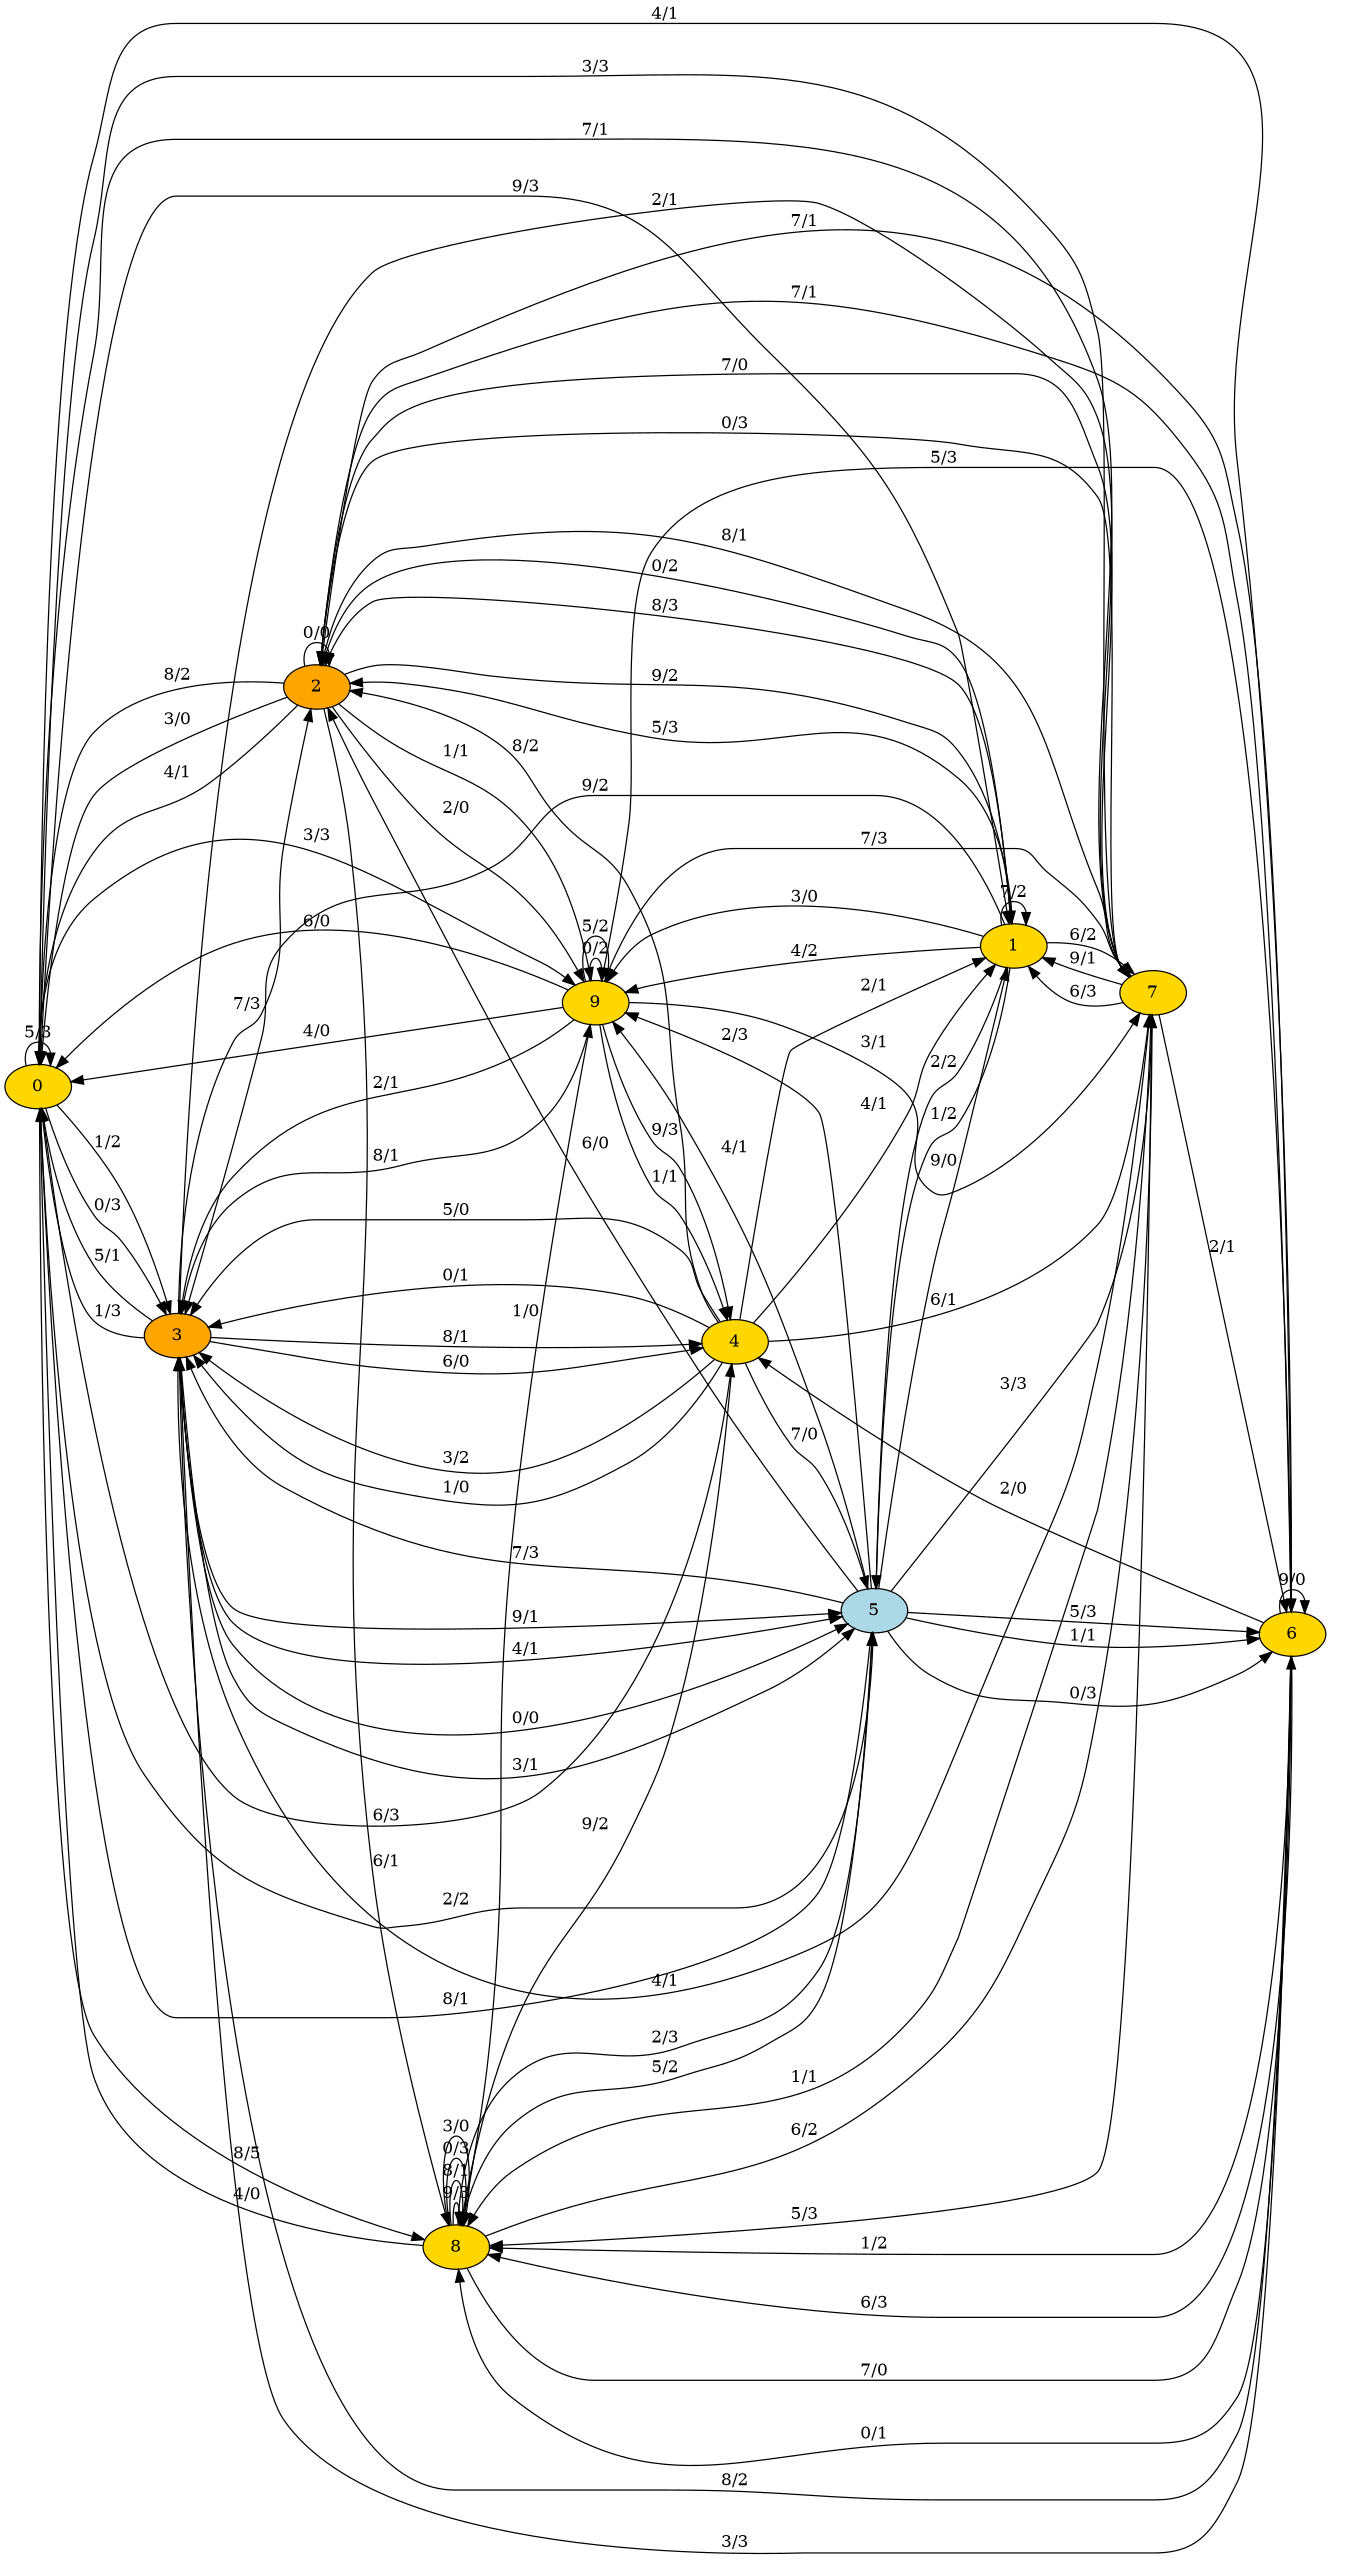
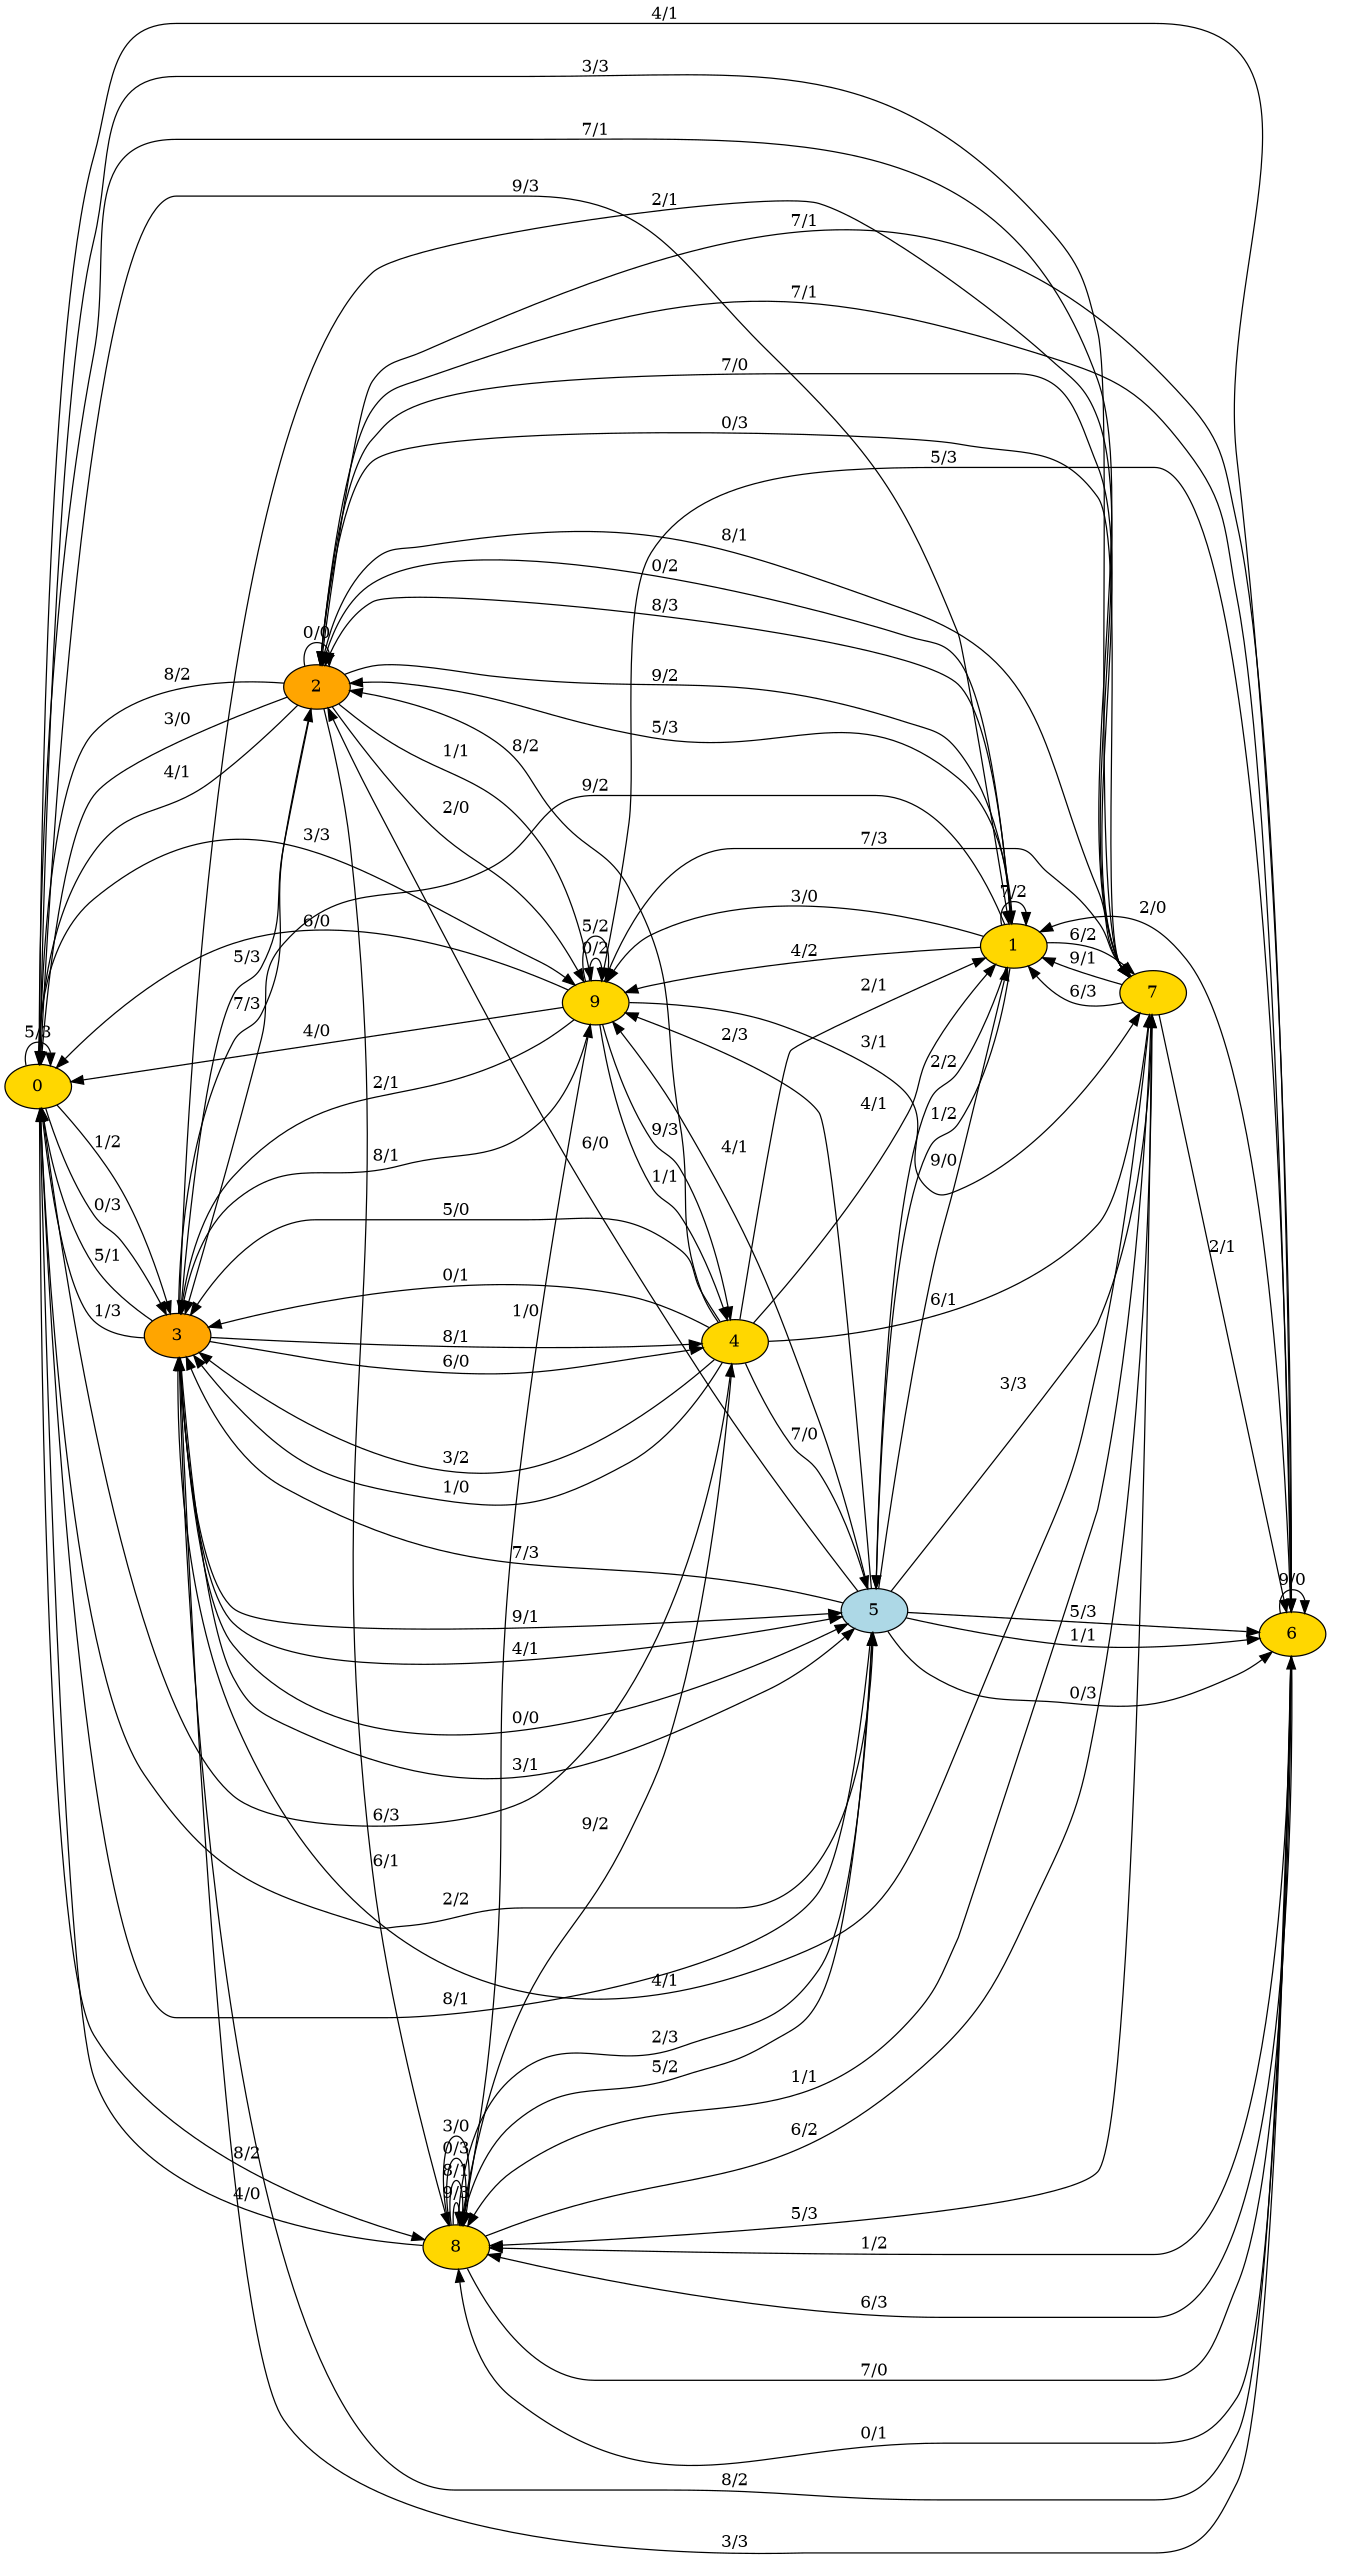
  digraph {
    fontname="DejaVu Serif"
    rankdir=LR
    node [fillcolor=gold fontname="DejaVu Serif" style=filled]
    edge [fontname="DejaVu Serif"]
    0
    3 [fillcolor=orange]
    7
    6
    1
    5 [fillcolor=lightblue]
    9
    4
    8
    2 [fillcolor=orange]
    0 -> 0 [label="5/3"]
    0 -> 3 [label="1/2"]
    0 -> 3 [label="0/3"]
    0 -> 7 [label="7/1"]
    0 -> 6 [label="4/1"]
    0 -> 1 [label="9/3"]
    0 -> 5 [label="2/2"]
    0 -> 9 [label="3/3"]
    0 -> 4 [label="6/3"]
-   0 -> 8 [label="8/5"]
+   0 -> 8 [label="8/2"]
    3 -> 0 [label="5/1"]
    3 -> 0 [label="1/3"]
    3 -> 7 [label="2/1"]
    3 -> 5 [label="9/1"]
    3 -> 5 [label="4/1"]
    3 -> 5 [label="0/0"]
    3 -> 5 [label="3/1"]
    3 -> 4 [label="8/1"]
    3 -> 4 [label="6/0"]
    3 -> 2 [label="7/3"]
    7 -> 0 [label="3/3"]
    7 -> 3 [label="4/1"]
    7 -> 6 [label="2/1"]
    7 -> 1 [label="9/1"]
    7 -> 1 [label="6/3"]
    7 -> 8 [label="5/3"]
    7 -> 8 [label="1/1"]
    7 -> 2 [label="0/3"]
    7 -> 2 [label="8/1"]
    7 -> 2 [label="7/0"]
    6 -> 3 [label="8/2"]
    6 -> 3 [label="3/3"]
    6 -> 6 [label="9/0"]
-   6 -> 4 [label="2/0"]
+   6 -> 1 [label="2/0"]
    6 -> 9 [label="5/3"]
    6 -> 8 [label="0/1"]
    6 -> 8 [label="1/2"]
    6 -> 8 [label="6/3"]
    6 -> 2 [label="7/1"]
    1 -> 3 [label="9/2"]
    1 -> 7 [label="6/2"]
    1 -> 1 [label="7/2"]
    1 -> 5 [label="2/2"]
    1 -> 5 [label="1/2"]
    1 -> 9 [label="3/0"]
    1 -> 9 [label="4/2"]
    1 -> 2 [label="8/3"]
    1 -> 2 [label="5/3"]
    1 -> 2 [label="0/2"]
    5 -> 0 [label="8/1"]
    5 -> 3 [label="7/3"]
    5 -> 7 [label="3/3"]
    5 -> 6 [label="0/3"]
    5 -> 6 [label="5/3"]
    5 -> 6 [label="1/1"]
    5 -> 1 [label="9/0"]
    5 -> 9 [label="2/3"]
    5 -> 9 [label="4/1"]
    5 -> 2 [label="6/0"]
    9 -> 0 [label="4/0"]
    9 -> 0 [label="6/0"]
    9 -> 3 [label="8/1"]
    9 -> 3 [label="2/1"]
    9 -> 7 [label="7/3"]
    9 -> 7 [label="3/1"]
    9 -> 9 [label="0/2"]
    9 -> 9 [label="5/2"]
    9 -> 4 [label="1/1"]
    9 -> 4 [label="9/3"]
    4 -> 3 [label="3/2"]
    4 -> 3 [label="1/0"]
    4 -> 3 [label="5/0"]
    4 -> 3 [label="0/1"]
    4 -> 7 [label="6/1"]
    4 -> 1 [label="2/1"]
    4 -> 1 [label="4/1"]
    4 -> 5 [label="7/0"]
    4 -> 8 [label="9/2"]
    4 -> 2 [label="8/2"]
    8 -> 0 [label="4/0"]
    8 -> 7 [label="6/2"]
    8 -> 6 [label="7/0"]
    8 -> 5 [label="2/3"]
    8 -> 5 [label="5/2"]
    8 -> 9 [label="1/0"]
    8 -> 8 [label="9/3"]
    8 -> 8 [label="8/1"]
    8 -> 8 [label="0/3"]
    8 -> 8 [label="3/0"]
    2 -> 0 [label="8/2"]
    2 -> 0 [label="3/0"]
    2 -> 0 [label="4/1"]
+   2 -> 3 [label="5/3"]
    2 -> 6 [label="7/1"]
    2 -> 1 [label="9/2"]
    2 -> 9 [label="1/1"]
    2 -> 9 [label="2/0"]
    2 -> 8 [label="6/1"]
    2 -> 2 [label="0/0"]
  }
